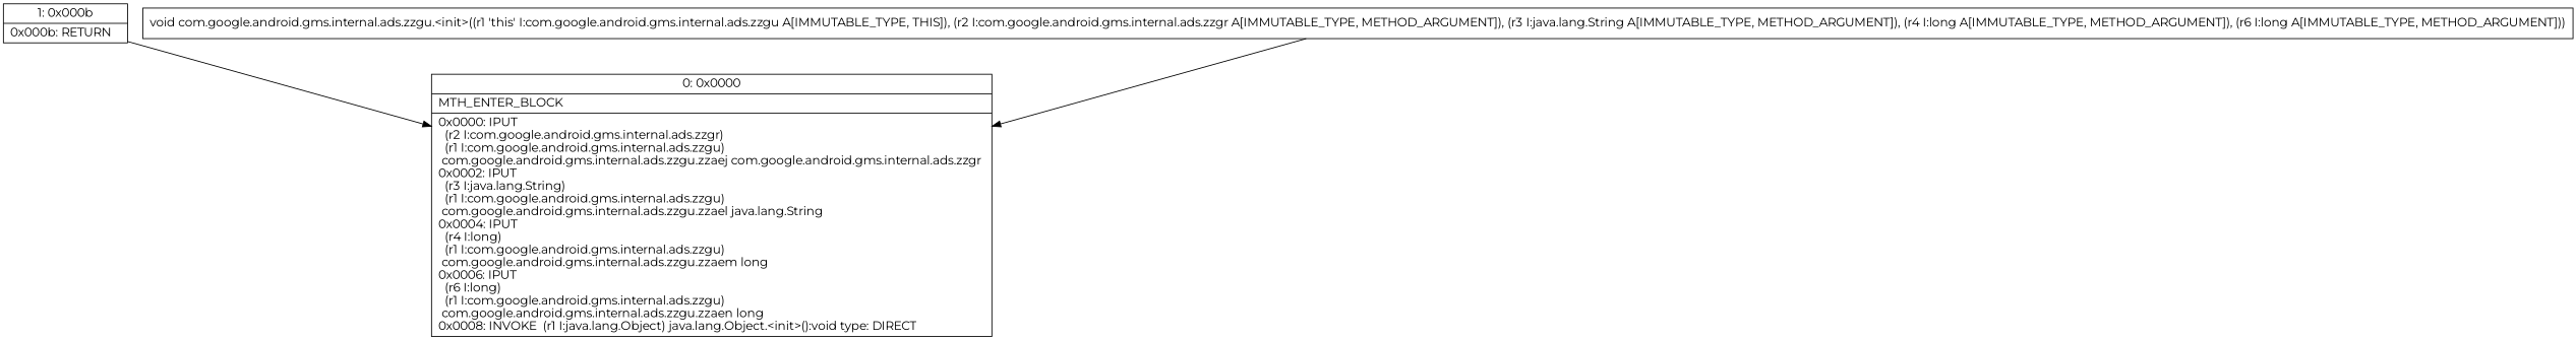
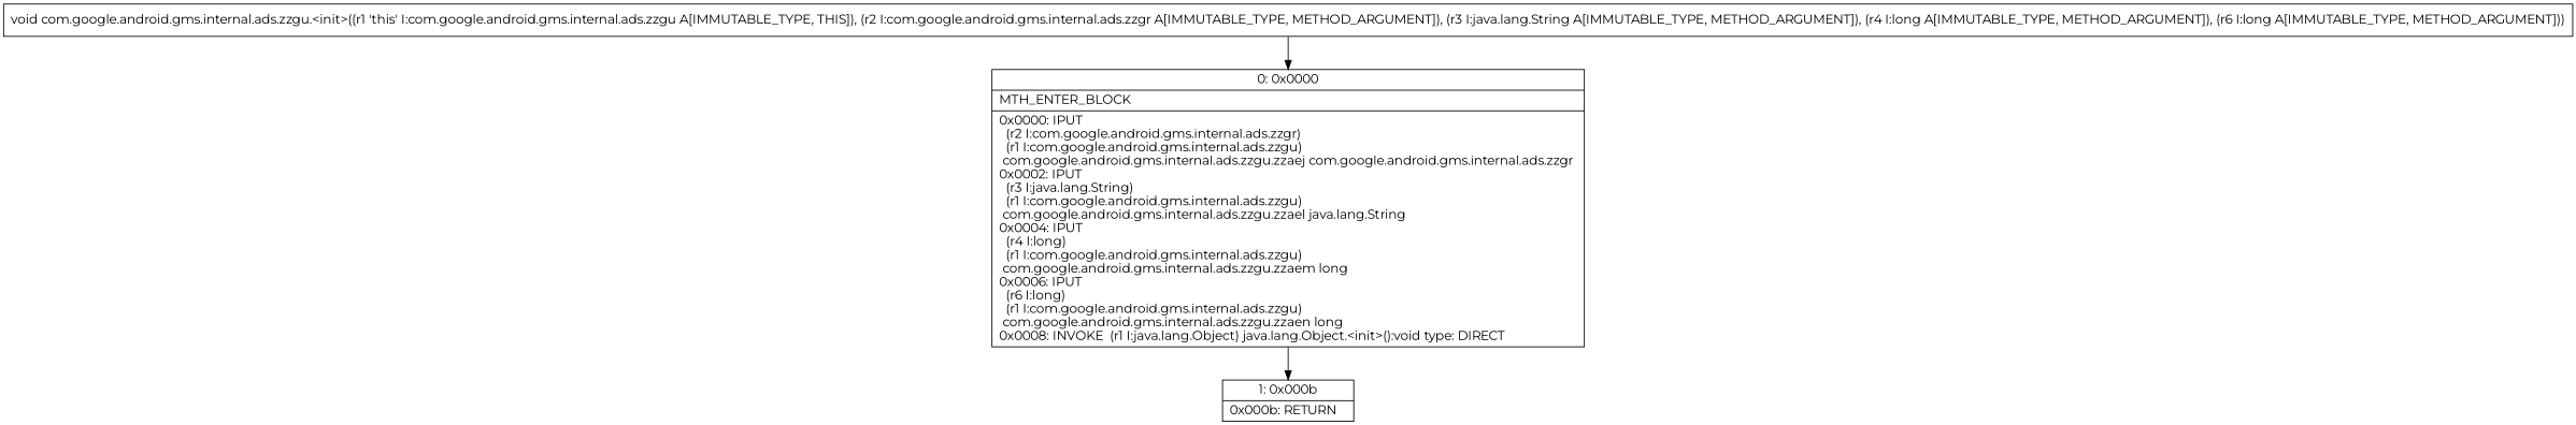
  digraph {
    fontname=Montserrat
    node [shape=record fontname=Montserrat]
    edge [fontname=Montserrat]
    n1 [label="{0\:\ 0x0000|MTH_ENTER_BLOCK\l|0x0000: IPUT  \l  (r2 I:com.google.android.gms.internal.ads.zzgr)\l  (r1 I:com.google.android.gms.internal.ads.zzgu)\l com.google.android.gms.internal.ads.zzgu.zzaej com.google.android.gms.internal.ads.zzgr \l0x0002: IPUT  \l  (r3 I:java.lang.String)\l  (r1 I:com.google.android.gms.internal.ads.zzgu)\l com.google.android.gms.internal.ads.zzgu.zzael java.lang.String \l0x0004: IPUT  \l  (r4 I:long)\l  (r1 I:com.google.android.gms.internal.ads.zzgu)\l com.google.android.gms.internal.ads.zzgu.zzaem long \l0x0006: IPUT  \l  (r6 I:long)\l  (r1 I:com.google.android.gms.internal.ads.zzgu)\l com.google.android.gms.internal.ads.zzgu.zzaen long \l0x0008: INVOKE  (r1 I:java.lang.Object) java.lang.Object.\<init\>():void type: DIRECT \l}"]
    n2 [label="{1\:\ 0x000b|0x000b: RETURN   \l}"]
    n3 [label="{void com.google.android.gms.internal.ads.zzgu.\<init\>((r1 'this' I:com.google.android.gms.internal.ads.zzgu A[IMMUTABLE_TYPE, THIS]), (r2 I:com.google.android.gms.internal.ads.zzgr A[IMMUTABLE_TYPE, METHOD_ARGUMENT]), (r3 I:java.lang.String A[IMMUTABLE_TYPE, METHOD_ARGUMENT]), (r4 I:long A[IMMUTABLE_TYPE, METHOD_ARGUMENT]), (r6 I:long A[IMMUTABLE_TYPE, METHOD_ARGUMENT])) }"]
-   n2 -> n1
+   n1 -> n2
    n3 -> n1
  }
